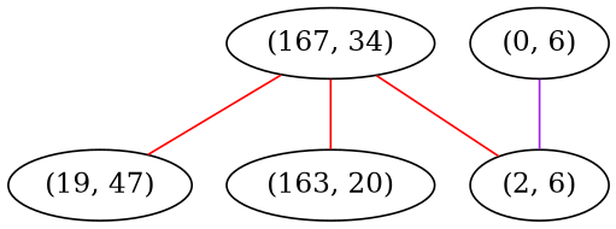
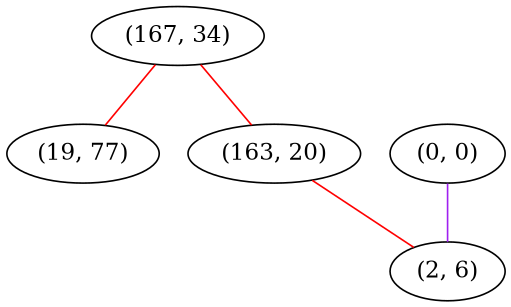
  graph {
    edge [color=red weight=1]
    n1 [label="(167, 34)"]
-   "(19, 77)" [label="(19, 47)"]
+   "(19, 77)"
    "(163, 20)"
    n4 [label="(2, 6)"]
-   "(0, 0)" [label="(0, 6)"]
+   "(0, 0)"
    n1 -- "(19, 77)"
    n1 -- "(163, 20)"
-   n1 -- n4
+   "(163, 20)" -- n4
    "(0, 0)" -- n4 [color=purple weight=4]
  }
